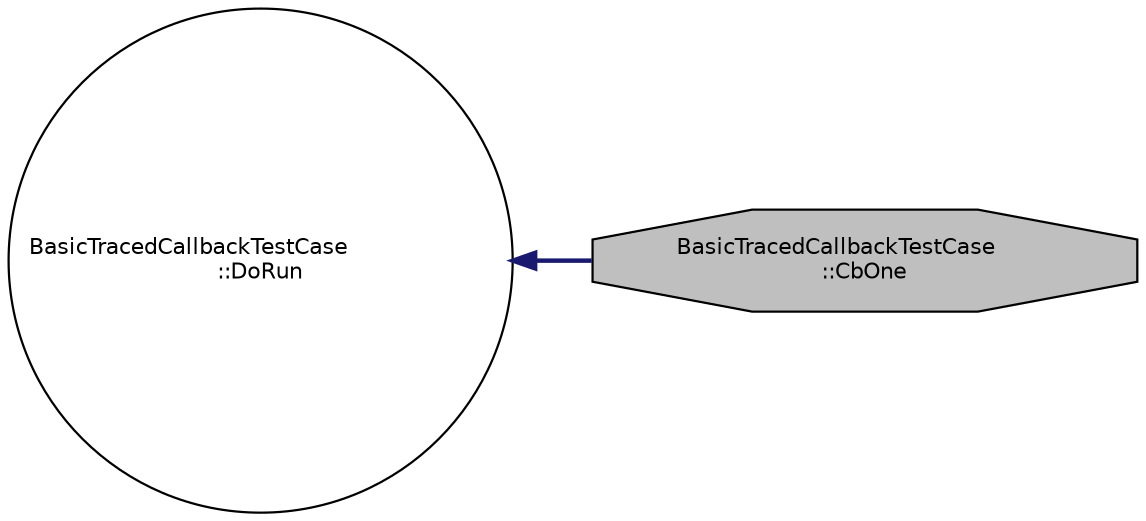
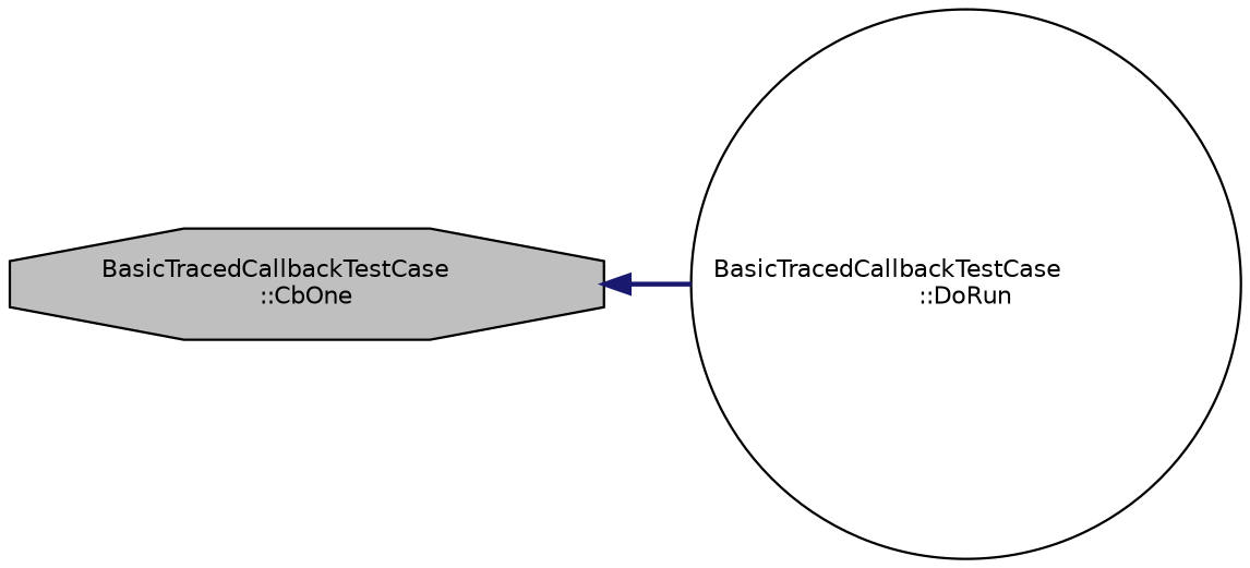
  digraph {
    rankdir=LR
    node [color=black fontname=Helvetica fontsize=10 style=filled]
    n1 [fillcolor=grey75 fontcolor=black height=0.2 label="BasicTracedCallbackTestCase\l::CbOne" shape=octagon width=0.4]
    n2 [fillcolor=white height=0.2 label="BasicTracedCallbackTestCase\l::DoRun" shape=circle width=0.4]
-   n2 -> n1 [color=midnightblue dir=back fontname=Helvetica fontsize=10 labelfontname=Helvetica labelfontsize=10 style=bold]
+   n1 -> n2 [color=midnightblue dir=back fontname=Helvetica fontsize=10 labelfontname=Helvetica labelfontsize=10 style=bold]
  }
